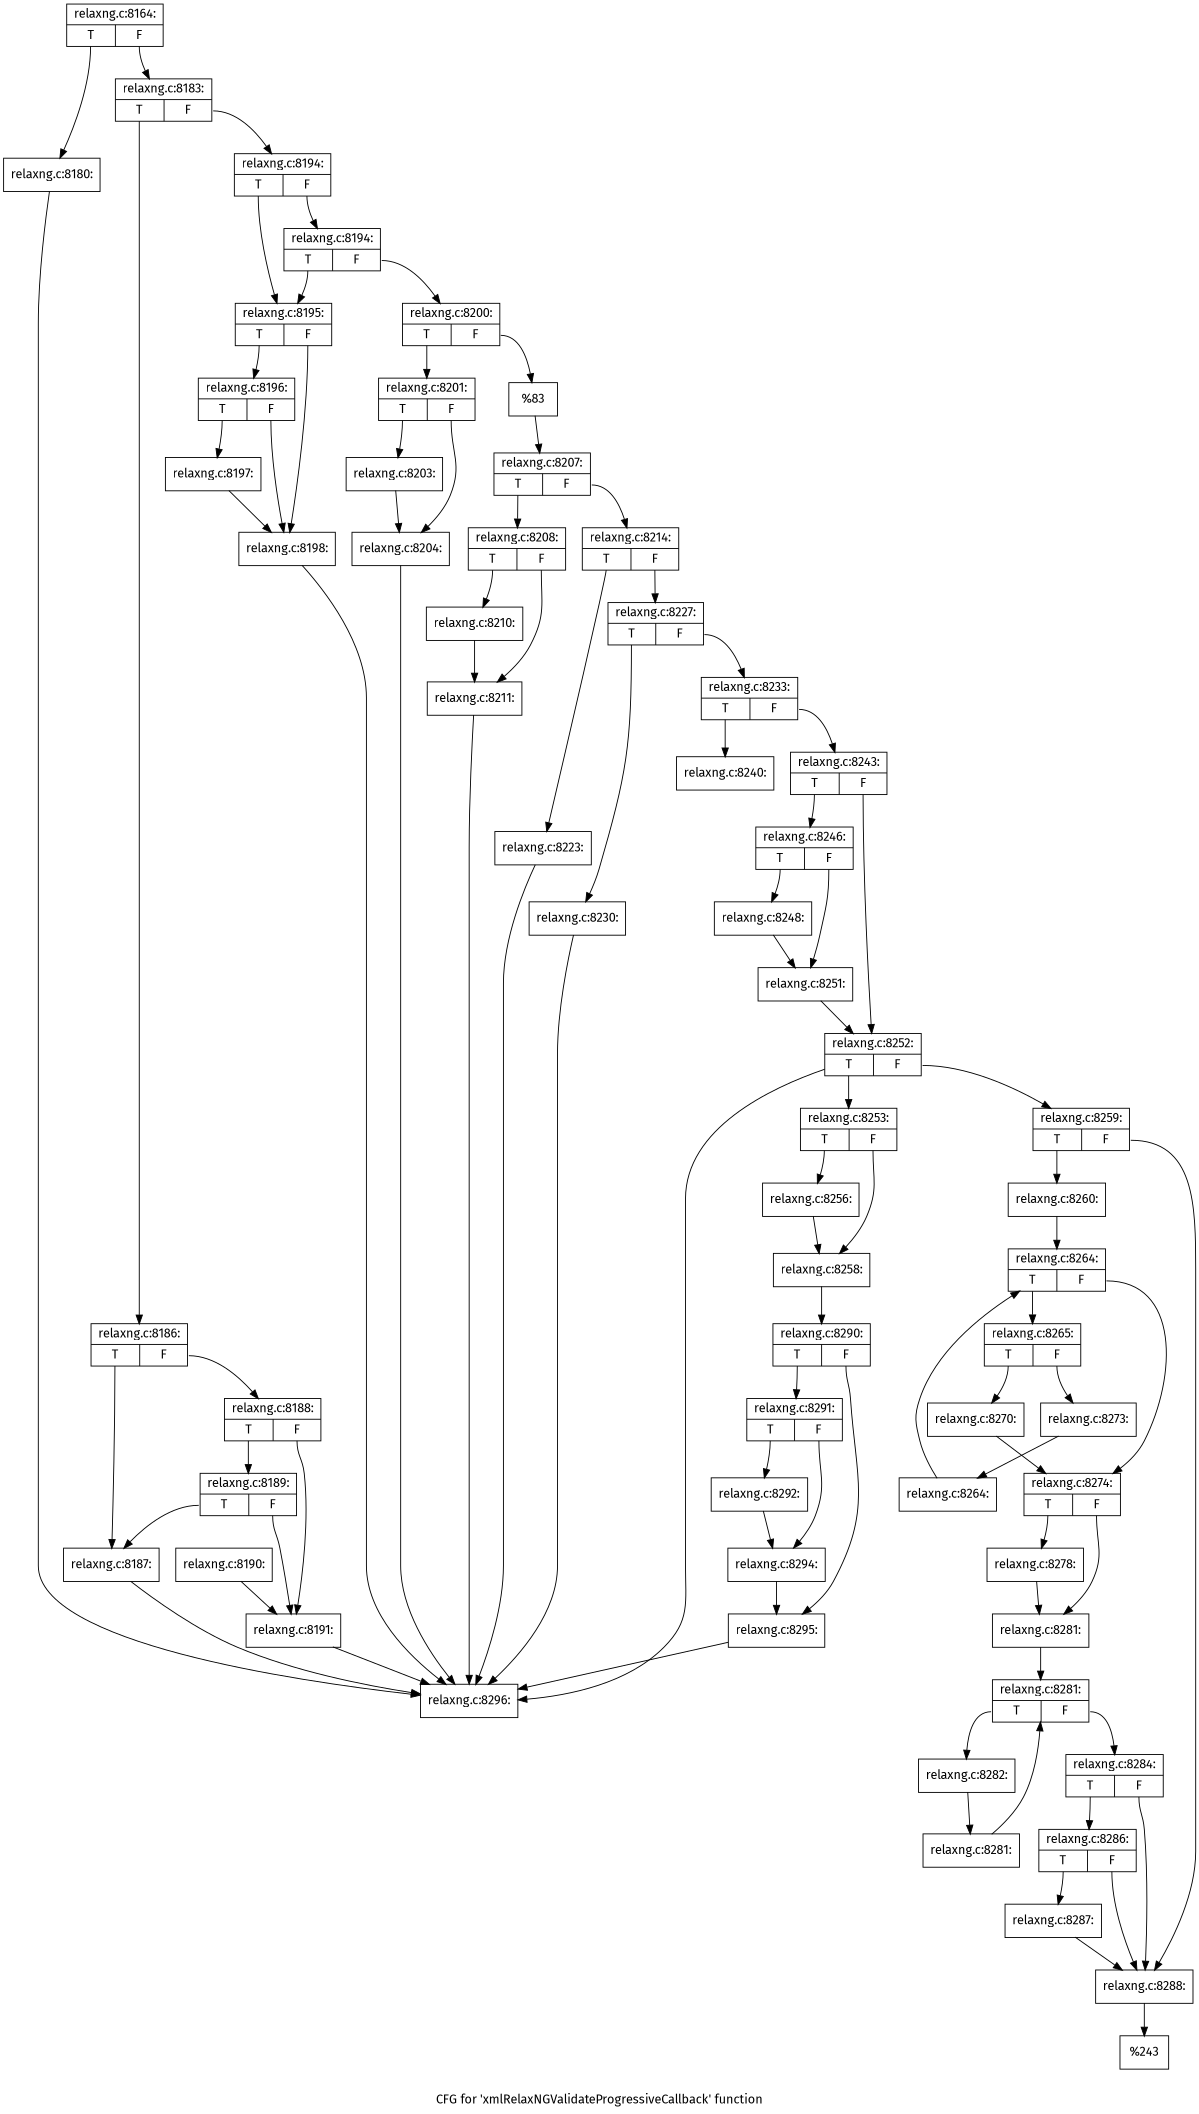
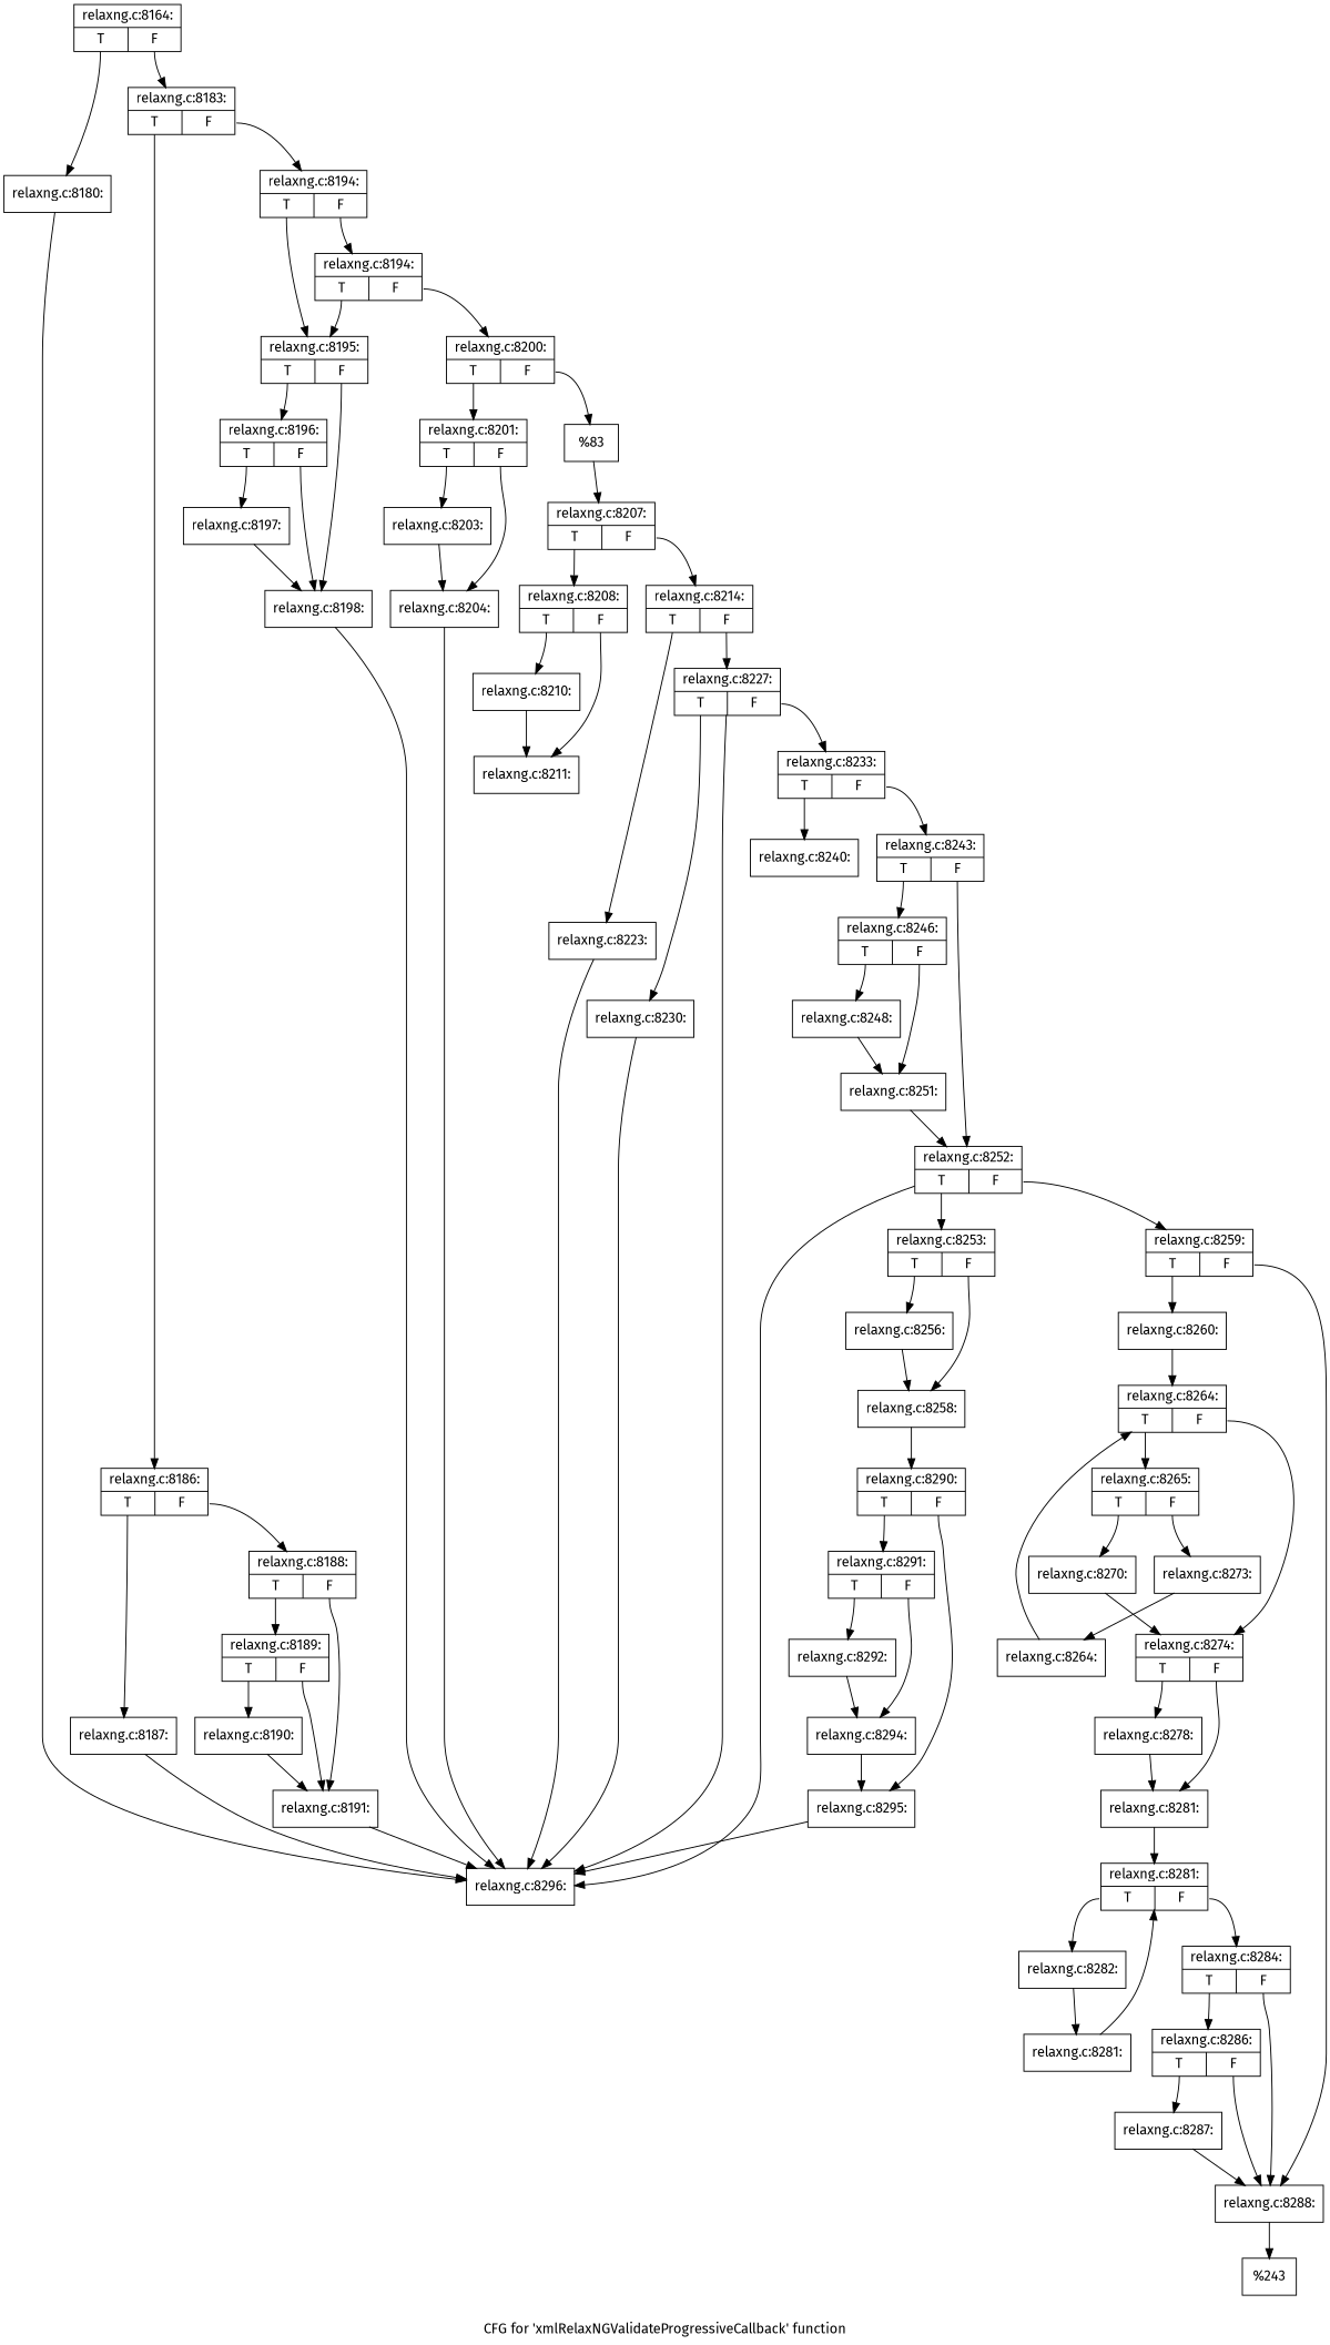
  digraph {
    fontname="Fira Sans"
    label="CFG for 'xmlRelaxNGValidateProgressiveCallback' function"
    node [fontname="Fira Sans" shape=record]
    edge [fontname="Fira Sans"]
    n1 [label="{relaxng.c:8164:|{<s0>T|<s1>F}}"]
    n2 [label="{relaxng.c:8180:}"]
    n3 [label="{relaxng.c:8183:|{<s0>T|<s1>F}}"]
    n4 [label="{relaxng.c:8296:}"]
    n5 [label="{relaxng.c:8186:|{<s0>T|<s1>F}}"]
    n6 [label="{relaxng.c:8194:|{<s0>T|<s1>F}}"]
    n7 [label="{relaxng.c:8187:}"]
    n8 [label="{relaxng.c:8188:|{<s0>T|<s1>F}}"]
    n9 [label="{relaxng.c:8195:|{<s0>T|<s1>F}}"]
    n10 [label="{relaxng.c:8194:|{<s0>T|<s1>F}}"]
    n11 [label="{relaxng.c:8189:|{<s0>T|<s1>F}}"]
    n12 [label="{relaxng.c:8191:}"]
    n13 [label="{relaxng.c:8196:|{<s0>T|<s1>F}}"]
    n14 [label="{relaxng.c:8198:}"]
    n15 [label="{relaxng.c:8200:|{<s0>T|<s1>F}}"]
    n16 [label="{relaxng.c:8190:}"]
    n17 [label="{relaxng.c:8197:}"]
    n18 [label="{relaxng.c:8201:|{<s0>T|<s1>F}}"]
    n19 [label="{%83}"]
    n20 [label="{relaxng.c:8203:}"]
    n21 [label="{relaxng.c:8204:}"]
    n22 [label="{relaxng.c:8207:|{<s0>T|<s1>F}}"]
    n23 [label="{relaxng.c:8208:|{<s0>T|<s1>F}}"]
    n24 [label="{relaxng.c:8214:|{<s0>T|<s1>F}}"]
    n25 [label="{relaxng.c:8210:}"]
    n26 [label="{relaxng.c:8211:}"]
    n27 [label="{relaxng.c:8223:}"]
    n28 [label="{relaxng.c:8227:|{<s0>T|<s1>F}}"]
    n29 [label="{relaxng.c:8230:}"]
    n30 [label="{relaxng.c:8233:|{<s0>T|<s1>F}}"]
    n31 [label="{relaxng.c:8240:}"]
    n32 [label="{relaxng.c:8243:|{<s0>T|<s1>F}}"]
    n33 [label="{relaxng.c:8246:|{<s0>T|<s1>F}}"]
    n34 [label="{relaxng.c:8252:|{<s0>T|<s1>F}}"]
    n35 [label="{relaxng.c:8248:}"]
    n36 [label="{relaxng.c:8251:}"]
    n37 [label="{relaxng.c:8253:|{<s0>T|<s1>F}}"]
    n38 [label="{relaxng.c:8259:|{<s0>T|<s1>F}}"]
    n39 [label="{relaxng.c:8256:}"]
    n40 [label="{relaxng.c:8258:}"]
    n41 [label="{relaxng.c:8260:}"]
    n42 [label="{relaxng.c:8288:}"]
    n43 [label="{relaxng.c:8290:|{<s0>T|<s1>F}}"]
    n44 [label="{relaxng.c:8264:|{<s0>T|<s1>F}}"]
    n45 [label="{%243}"]
    n46 [label="{relaxng.c:8291:|{<s0>T|<s1>F}}"]
    n47 [label="{relaxng.c:8295:}"]
    n48 [label="{relaxng.c:8292:}"]
    n49 [label="{relaxng.c:8294:}"]
    n50 [label="{relaxng.c:8265:|{<s0>T|<s1>F}}"]
    n51 [label="{relaxng.c:8274:|{<s0>T|<s1>F}}"]
    n52 [label="{relaxng.c:8270:}"]
    n53 [label="{relaxng.c:8273:}"]
    n54 [label="{relaxng.c:8278:}"]
    n55 [label="{relaxng.c:8281:}"]
    n56 [label="{relaxng.c:8264:}"]
    n57 [label="{relaxng.c:8281:|{<s0>T|<s1>F}}"]
    n58 [label="{relaxng.c:8282:}"]
    n59 [label="{relaxng.c:8284:|{<s0>T|<s1>F}}"]
    n60 [label="{relaxng.c:8281:}"]
    n61 [label="{relaxng.c:8286:|{<s0>T|<s1>F}}"]
    n62 [label="{relaxng.c:8287:}"]
    n1 -> n2 [tailport=s0]
    n1 -> n3 [tailport=s1]
    n2 -> n4
    n3 -> n5 [tailport=s0]
    n3 -> n6 [tailport=s1]
    n5 -> n7 [tailport=s0]
    n5 -> n8 [tailport=s1]
    n6 -> n9 [tailport=s0]
    n6 -> n10 [tailport=s1]
    n7 -> n4
    n8 -> n11 [tailport=s0]
    n8 -> n12 [tailport=s1]
    n9 -> n13 [tailport=s0]
    n9 -> n14 [tailport=s1]
    n10 -> n9 [tailport=s0]
    n10 -> n15 [tailport=s1]
    n11 -> n12 [tailport=s1]
-   n11 -> n7 [tailport=s0]
+   n11 -> n16 [tailport=s0]
    n12 -> n4
    n13 -> n14 [tailport=s1]
    n13 -> n17 [tailport=s0]
    n14 -> n4
    n15 -> n18 [tailport=s0]
    n15 -> n19 [tailport=s1]
    n16 -> n12
    n17 -> n14
    n18 -> n20 [tailport=s0]
    n18 -> n21 [tailport=s1]
    n19 -> n22
    n20 -> n21
    n21 -> n4
    n22 -> n23 [tailport=s0]
    n22 -> n24 [tailport=s1]
    n23 -> n25 [tailport=s0]
    n23 -> n26 [tailport=s1]
    n24 -> n27 [tailport=s0]
    n24 -> n28 [tailport=s1]
    n25 -> n26
-   n26 -> n4
+   n28 -> n4
    n27 -> n4
    n28 -> n29 [tailport=s0]
    n28 -> n30 [tailport=s1]
    n29 -> n4
    n30 -> n31 [tailport=s0]
    n30 -> n32 [tailport=s1]
    n32 -> n33 [tailport=s0]
    n32 -> n34 [tailport=s1]
    n33 -> n35 [tailport=s0]
    n33 -> n36 [tailport=s1]
    n34 -> n4
    n34 -> n37 [tailport=s0]
    n34 -> n38 [tailport=s1]
    n35 -> n36
    n36 -> n34
    n37 -> n39 [tailport=s0]
    n37 -> n40 [tailport=s1]
    n38 -> n41 [tailport=s0]
    n38 -> n42 [tailport=s1]
    n39 -> n40
    n40 -> n43
    n41 -> n44
    n42 -> n45
    n43 -> n46 [tailport=s0]
    n43 -> n47 [tailport=s1]
    n44 -> n50 [tailport=s0]
    n44 -> n51 [tailport=s1]
    n46 -> n48 [tailport=s0]
    n46 -> n49 [tailport=s1]
    n47 -> n4
    n48 -> n49
    n49 -> n47
    n50 -> n52 [tailport=s0]
    n50 -> n53 [tailport=s1]
    n51 -> n54 [tailport=s0]
    n51 -> n55 [tailport=s1]
    n52 -> n51
    n53 -> n56
    n54 -> n55
    n55 -> n57
    n56 -> n44
    n57 -> n58 [tailport=s0]
    n57 -> n59 [tailport=s1]
    n58 -> n60
    n59 -> n42 [tailport=s1]
    n59 -> n61 [tailport=s0]
    n60 -> n57
    n61 -> n42 [tailport=s1]
    n61 -> n62 [tailport=s0]
    n62 -> n42
  }
